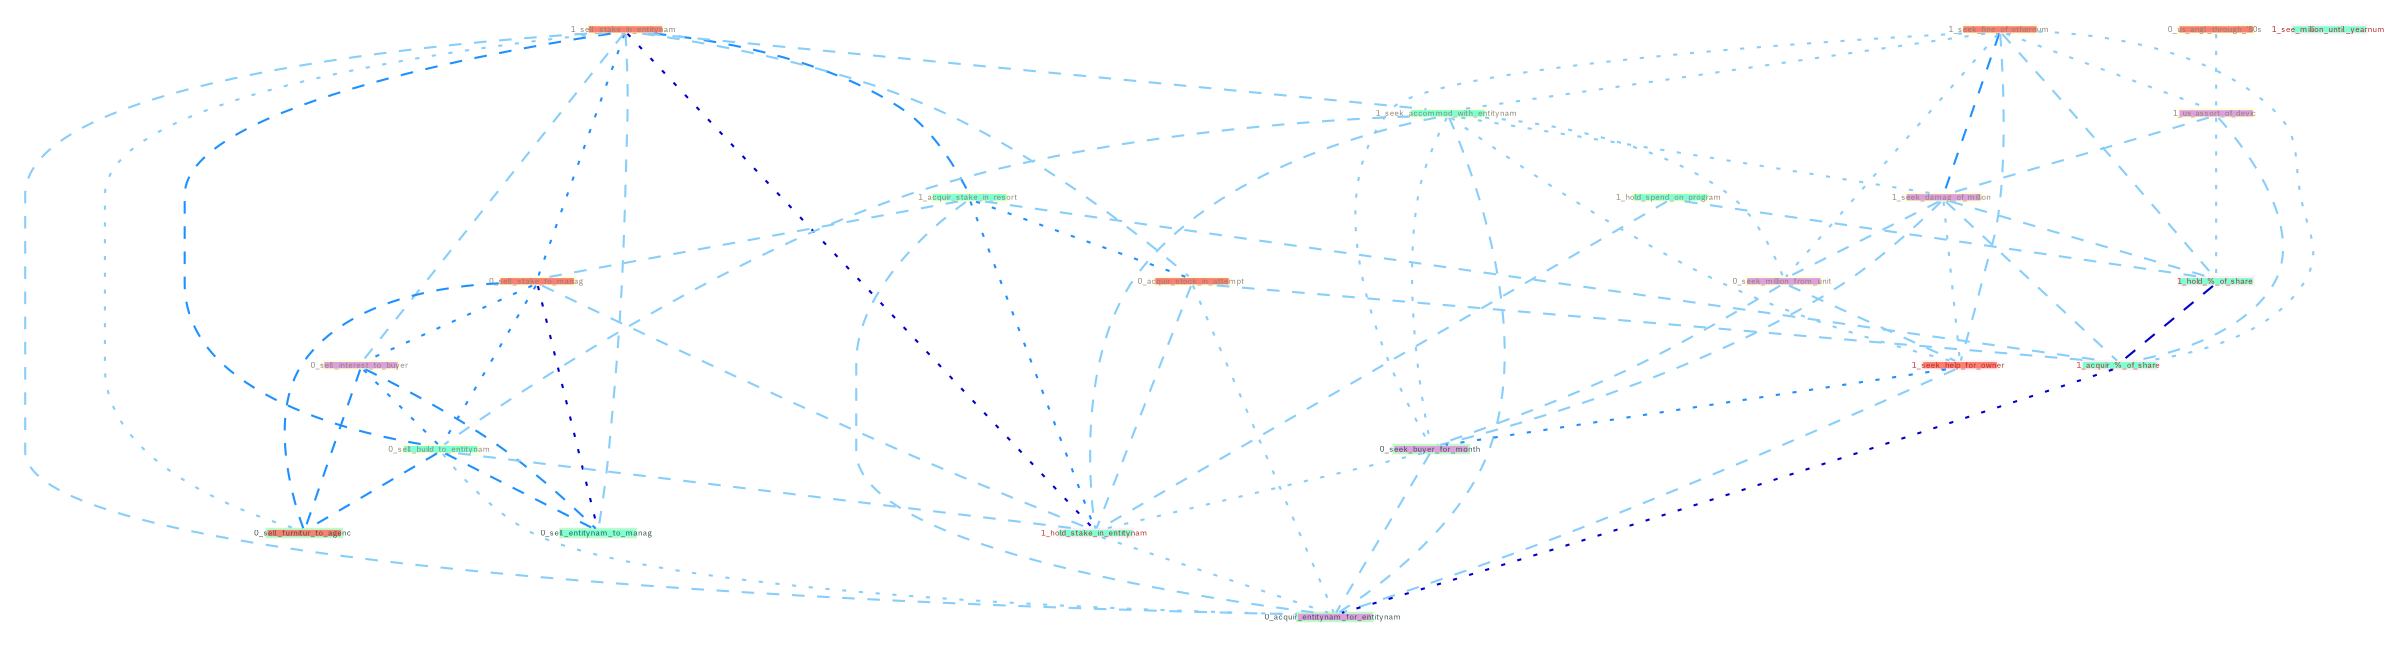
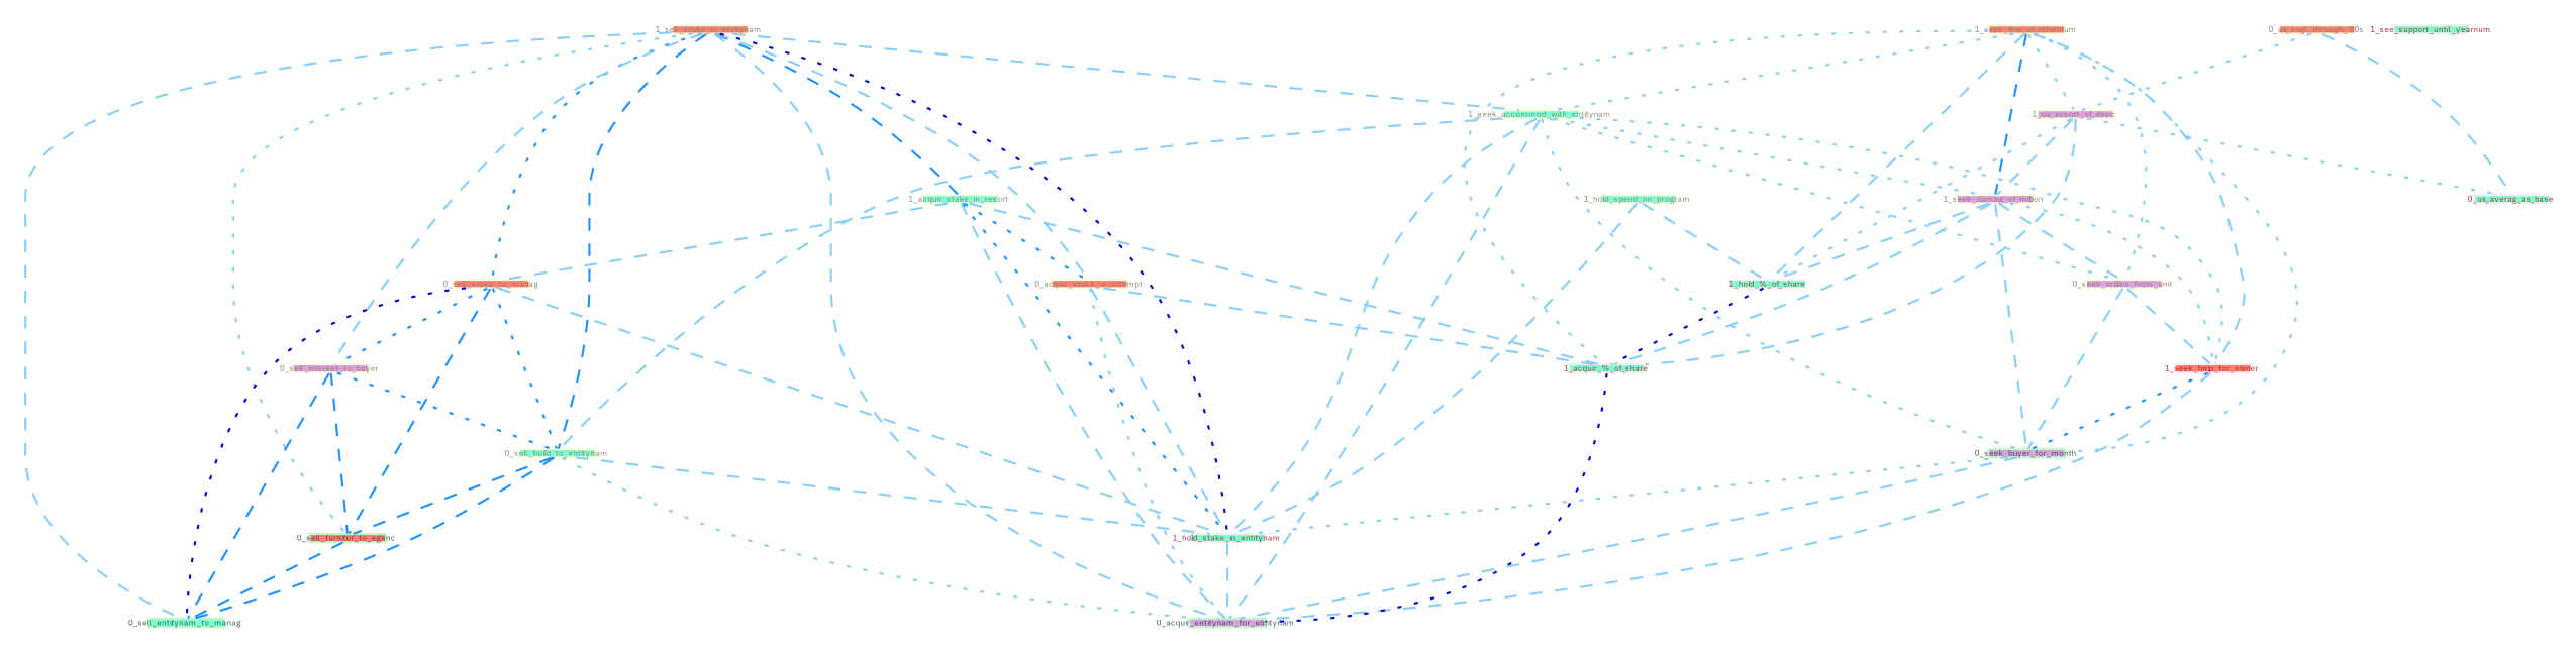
  graph {
    fontname="IBM Plex Sans"
    node [color="#ffffe0" fillcolor=aquamarine fixedsize=true fontcolor="#8b7d6b" fontname="IBM Plex Sans" fontsize=4 shape=polygon style=filled]
    edge [color="#87cefa" fontname="IBM Plex Sans" style=dashed w=1]
    "1_hold_spend_on_program " [height=.06 width=.5]
    "1_sell_stake_in_entitynam " [fillcolor=salmon height=.06 width=.5]
    "1_acquir_stake_in_resort " [height=.06 width=.5]
    "0_acquir_stock_in_attempt " [fillcolor=salmon height=.06 width=.5]
    "0_us_angl_through_'80s " [fillcolor=salmon height=.06 width=.5]
    "0_sell_stake_to_manag " [fillcolor=salmon height=.06 width=.5]
    "0_sell_interest_to_buyer " [fillcolor=plum height=.06 width=.5]
    "1_seek_fine_of_othernum " [fillcolor=salmon height=.06 width=.5]
    "1_us_assort_of_devic " [fillcolor=plum height=.06 width=.5]
    "1_seek_accommod_with_entitynam " [height=.06 width=.5]
    "0_sell_build_to_entitynam " [height=.06 width=.5]
    "1_seek_damag_of_million " [fillcolor=plum height=.06 width=.5]
    "0_seek_million_from_unit " [fillcolor=plum height=.06 width=.5]
    "1_hold_%_of_share " [color="#fff0f5" fontcolor="#b22222" height=.06 width=.5]
    "1_hold_stake_in_entitynam " [color="#fff0f5" fontcolor="#b22222" height=.06 width=.5]
    "1_seek_help_for_owner " [color="#fff0f5" fillcolor=salmon fontcolor="#b22222" height=.06 width=.5]
    "1_acquir_%_of_share " [color="#fff0f5" fontcolor="#b22222" height=.06 width=.5]
-   "1_see_support_until_yearnum " [color="#fff0f5" fontcolor="#b22222" height=.06 width=.5 label="1_see_million_until_yearnum"]
+   "1_see_support_until_yearnum " [color="#fff0f5" fontcolor="#b22222" height=.06 width=.5]
+   "0_us_averag_as_base " [color="#fff0f5" fontcolor="#b22222" height=.06 width=.5]
    "0_sell_furnitur_to_agenc " [color="#BDFCC9" fillcolor=salmon fontcolor="#2f4f4f" height=.06 width=.5]
    "0_sell_entitynam_to_manag " [color="#BDFCC9" fontcolor="#2f4f4f" height=.06 width=.5]
    "0_acquir_entitynam_for_entitynam " [color="#BDFCC9" fillcolor=plum fontcolor="#2f4f4f" height=.06 width=.5]
    "0_seek_buyer_for_month " [color="#BDFCC9" fillcolor=plum fontcolor="#2f4f4f" height=.06 width=.5]
    subgraph sub_1 {
      "1_hold_spend_on_program "
      "1_sell_stake_in_entitynam "
      "1_acquir_stake_in_resort "
      "0_acquir_stock_in_attempt "
      "0_us_angl_through_'80s "
      "0_sell_stake_to_manag "
      "0_sell_interest_to_buyer "
      "1_seek_fine_of_othernum "
      "1_us_assort_of_devic "
      "1_seek_accommod_with_entitynam "
      "0_sell_build_to_entitynam "
      "1_seek_damag_of_million "
      "0_seek_million_from_unit "
    }
    subgraph sub_2 {
      "1_hold_%_of_share "
      "1_hold_stake_in_entitynam "
      "1_seek_help_for_owner "
      "1_acquir_%_of_share "
      "1_see_support_until_yearnum "
+     "0_us_averag_as_base "
    }
    "1_hold_spend_on_program " -- "1_hold_%_of_share "
    "1_hold_spend_on_program " -- "1_hold_stake_in_entitynam "
    "1_sell_stake_in_entitynam " -- "1_acquir_stake_in_resort " [color="#1e90ff" w=2]
    "1_sell_stake_in_entitynam " -- "0_acquir_stock_in_attempt "
    "1_sell_stake_in_entitynam " -- "0_sell_stake_to_manag " [color="#1e90ff" style=dotted w=2]
    "1_sell_stake_in_entitynam " -- "0_sell_interest_to_buyer "
    "1_sell_stake_in_entitynam " -- "1_seek_accommod_with_entitynam "
    "1_sell_stake_in_entitynam " -- "0_sell_build_to_entitynam " [color="#1e90ff" w=2]
    "1_sell_stake_in_entitynam " -- "1_hold_stake_in_entitynam " [color="#0000cd" style=dotted w=3]
    "1_sell_stake_in_entitynam " -- "0_sell_furnitur_to_agenc " [style=dotted]
    "1_sell_stake_in_entitynam " -- "0_sell_entitynam_to_manag "
    "1_sell_stake_in_entitynam " -- "0_acquir_entitynam_for_entitynam "
    "1_acquir_stake_in_resort " -- "0_acquir_stock_in_attempt " [color="#1e90ff" style=dotted w=2]
    "1_acquir_stake_in_resort " -- "0_sell_stake_to_manag "
    "1_acquir_stake_in_resort " -- "1_hold_stake_in_entitynam " [color="#1e90ff" style=dotted w=2]
    "1_acquir_stake_in_resort " -- "1_acquir_%_of_share "
    "1_acquir_stake_in_resort " -- "0_acquir_entitynam_for_entitynam "
    "0_acquir_stock_in_attempt " -- "1_hold_stake_in_entitynam "
    "0_acquir_stock_in_attempt " -- "1_acquir_%_of_share "
    "0_acquir_stock_in_attempt " -- "0_acquir_entitynam_for_entitynam " [style=dotted]
    "0_us_angl_through_'80s " -- "1_us_assort_of_devic " [style=dotted]
+   "0_us_angl_through_'80s " -- "0_us_averag_as_base "
    "0_sell_stake_to_manag " -- "0_sell_interest_to_buyer " [color="#1e90ff" style=dotted w=2]
    "0_sell_stake_to_manag " -- "0_sell_build_to_entitynam " [color="#1e90ff" style=dotted w=2]
    "0_sell_stake_to_manag " -- "1_hold_stake_in_entitynam "
    "0_sell_stake_to_manag " -- "0_sell_furnitur_to_agenc " [color="#1e90ff" w=2]
    "0_sell_stake_to_manag " -- "0_sell_entitynam_to_manag " [color="#0000cd" style=dotted w=3]
    "0_sell_interest_to_buyer " -- "0_sell_build_to_entitynam " [color="#1e90ff" style=dotted w=2]
    "0_sell_interest_to_buyer " -- "0_sell_furnitur_to_agenc " [color="#1e90ff" w=2]
    "0_sell_interest_to_buyer " -- "0_sell_entitynam_to_manag " [color="#1e90ff" w=2]
    "1_seek_fine_of_othernum " -- "1_us_assort_of_devic " [style=dotted]
    "1_seek_fine_of_othernum " -- "1_seek_accommod_with_entitynam " [style=dotted]
    "1_seek_fine_of_othernum " -- "1_seek_damag_of_million " [color="#1e90ff" w=2]
    "1_seek_fine_of_othernum " -- "0_seek_million_from_unit " [style=dotted]
    "1_seek_fine_of_othernum " -- "1_hold_%_of_share "
    "1_seek_fine_of_othernum " -- "1_seek_help_for_owner "
    "1_seek_fine_of_othernum " -- "1_acquir_%_of_share " [style=dotted]
    "1_seek_fine_of_othernum " -- "0_seek_buyer_for_month " [style=dotted]
    "1_us_assort_of_devic " -- "1_seek_damag_of_million "
    "1_us_assort_of_devic " -- "1_hold_%_of_share " [style=dotted]
    "1_us_assort_of_devic " -- "1_acquir_%_of_share "
+   "1_us_assort_of_devic " -- "0_us_averag_as_base " [style=dotted]
    "1_seek_accommod_with_entitynam " -- "0_sell_build_to_entitynam "
    "1_seek_accommod_with_entitynam " -- "1_seek_damag_of_million " [style=dotted]
    "1_seek_accommod_with_entitynam " -- "0_seek_million_from_unit " [style=dotted]
    "1_seek_accommod_with_entitynam " -- "1_hold_stake_in_entitynam "
    "1_seek_accommod_with_entitynam " -- "1_seek_help_for_owner " [style=dotted]
    "1_seek_accommod_with_entitynam " -- "0_acquir_entitynam_for_entitynam "
    "1_seek_accommod_with_entitynam " -- "0_seek_buyer_for_month " [style=dotted]
    "0_sell_build_to_entitynam " -- "1_hold_stake_in_entitynam "
    "0_sell_build_to_entitynam " -- "0_sell_furnitur_to_agenc " [color="#1e90ff" w=2]
    "0_sell_build_to_entitynam " -- "0_sell_entitynam_to_manag " [color="#1e90ff" w=2]
    "0_sell_build_to_entitynam " -- "0_acquir_entitynam_for_entitynam " [style=dotted]
    "1_seek_damag_of_million " -- "0_seek_million_from_unit "
    "1_seek_damag_of_million " -- "1_hold_%_of_share "
    "1_seek_damag_of_million " -- "1_seek_help_for_owner " [style=dotted]
    "1_seek_damag_of_million " -- "1_acquir_%_of_share "
    "1_seek_damag_of_million " -- "0_seek_buyer_for_month "
    "0_seek_million_from_unit " -- "1_seek_help_for_owner "
    "0_seek_million_from_unit " -- "0_seek_buyer_for_month "
-   "1_hold_%_of_share " -- "1_acquir_%_of_share " [color="#0000cd" w=3]
-   "1_hold_stake_in_entitynam " -- "0_acquir_entitynam_for_entitynam " [style=dotted]
+   "1_hold_%_of_share " -- "1_acquir_%_of_share " [color="#0000cd" style=dotted w=3]
+   "1_hold_stake_in_entitynam " -- "0_acquir_entitynam_for_entitynam "
    "1_seek_help_for_owner " -- "0_acquir_entitynam_for_entitynam "
    "1_seek_help_for_owner " -- "0_seek_buyer_for_month " [color="#1e90ff" style=dotted w=2]
    "1_acquir_%_of_share " -- "0_acquir_entitynam_for_entitynam " [color="#0000cd" style=dotted]
+   "0_sell_furnitur_to_agenc " -- "0_sell_entitynam_to_manag " [color="#1e90ff" w=2]
    "0_seek_buyer_for_month " -- "1_hold_stake_in_entitynam " [style=dotted]
    "0_seek_buyer_for_month " -- "0_acquir_entitynam_for_entitynam "
  }
